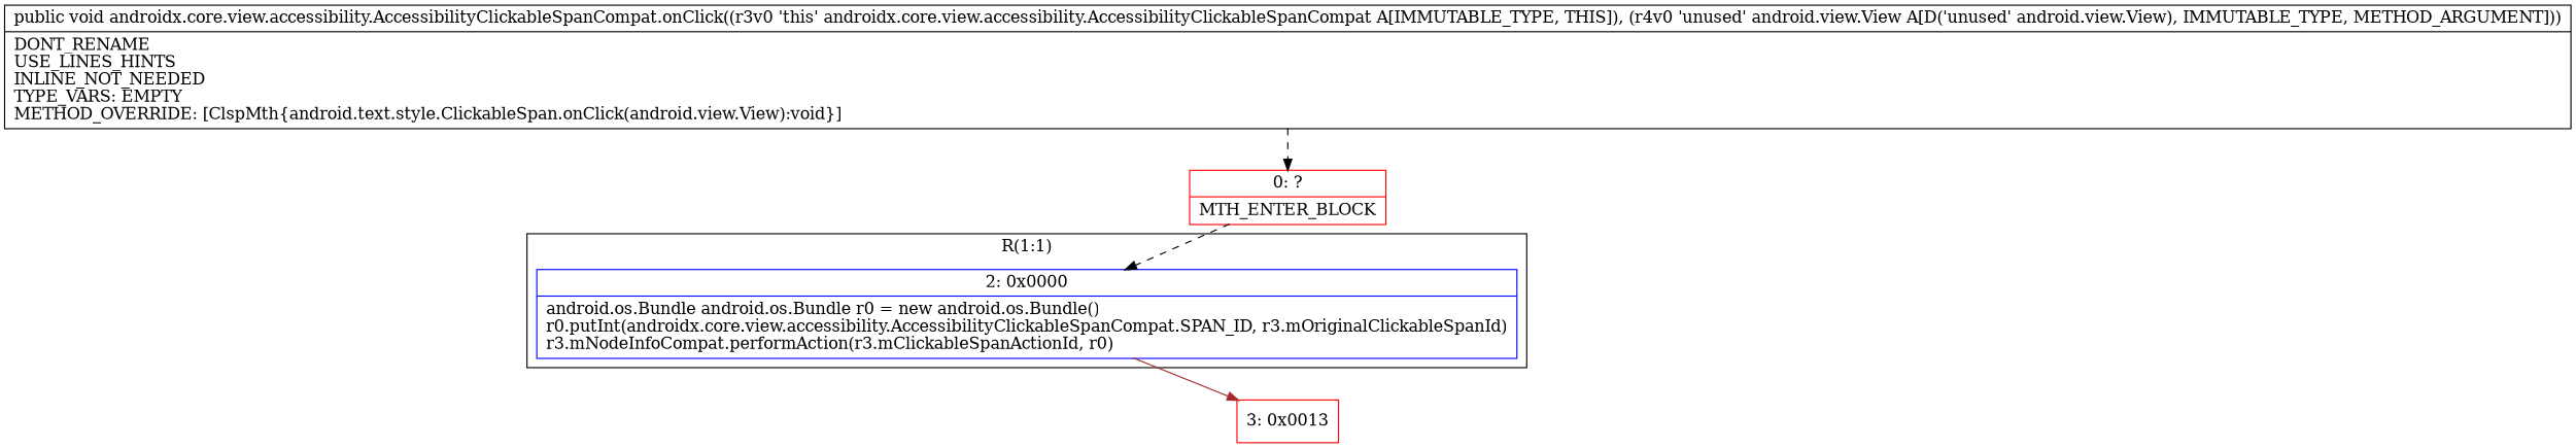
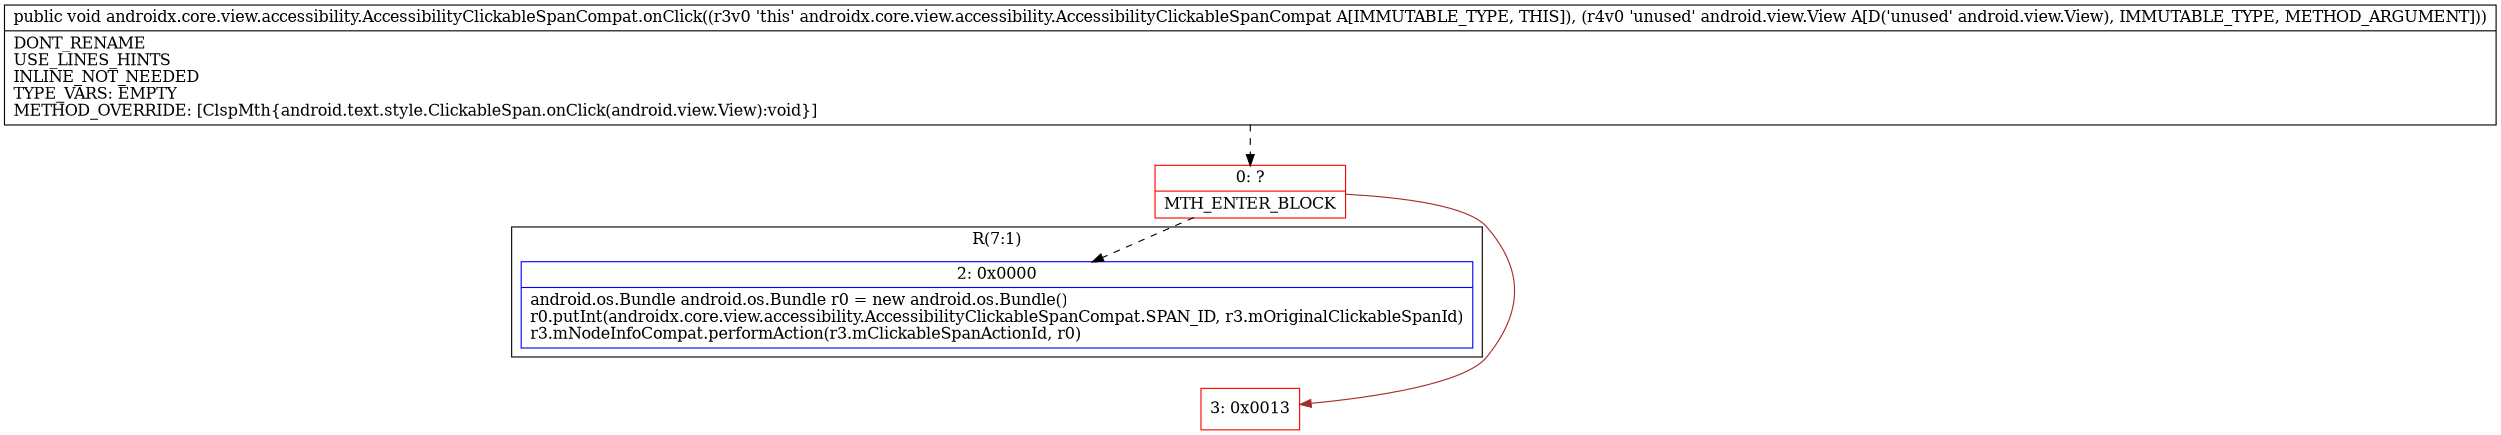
  digraph {
    node [color=red shape=record]
    edge [color=black style=dashed]
    n1 [color=blue label="{2\:\ 0x0000|android.os.Bundle android.os.Bundle r0 = new android.os.Bundle()\lr0.putInt(androidx.core.view.accessibility.AccessibilityClickableSpanCompat.SPAN_ID, r3.mOriginalClickableSpanId)\lr3.mNodeInfoCompat.performAction(r3.mClickableSpanActionId, r0)\l}"]
    n2 [label="{3\:\ 0x0013}"]
    n3 [label="{0\:\ ?|MTH_ENTER_BLOCK\l}"]
    n4 [label="{public void androidx.core.view.accessibility.AccessibilityClickableSpanCompat.onClick((r3v0 'this' androidx.core.view.accessibility.AccessibilityClickableSpanCompat A[IMMUTABLE_TYPE, THIS]), (r4v0 'unused' android.view.View A[D('unused' android.view.View), IMMUTABLE_TYPE, METHOD_ARGUMENT]))  | DONT_RENAME\lUSE_LINES_HINTS\lINLINE_NOT_NEEDED\lTYPE_VARS: EMPTY\lMETHOD_OVERRIDE: [ClspMth\{android.text.style.ClickableSpan.onClick(android.view.View):void\}]\l}" color=""]
    subgraph cluster_1 {
-     label="R(1:1)"
+     label="R(7:1)"
      n1
    }
-   n1 -> n2 [color=brown style=solid]
+   n3 -> n2 [color=brown style=solid]
    n3 -> n1
    n4 -> n3
  }
